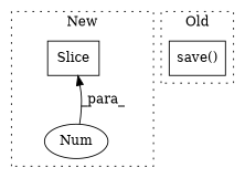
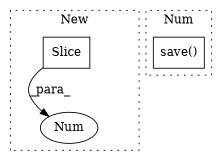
  digraph {
    node [shape=box]
    n1 [a=80 l=1 label=Slice s=3067]
    n2 [a=76 l=3 label=Num s=3068 shape=ellipse]
    n3 [a=75 l="8,1" label="save()" s="2493,2544"]
    subgraph cluster_1 {
      label=New
      style=dotted
      n1
      n2
    }
    subgraph cluster_2 {
-     label=Old
+     label=Num
      style=dotted
      n3
    }
-   n2 -> n1 [label=_para_]
+   n1 -> n2 [label=_para_]
  }
